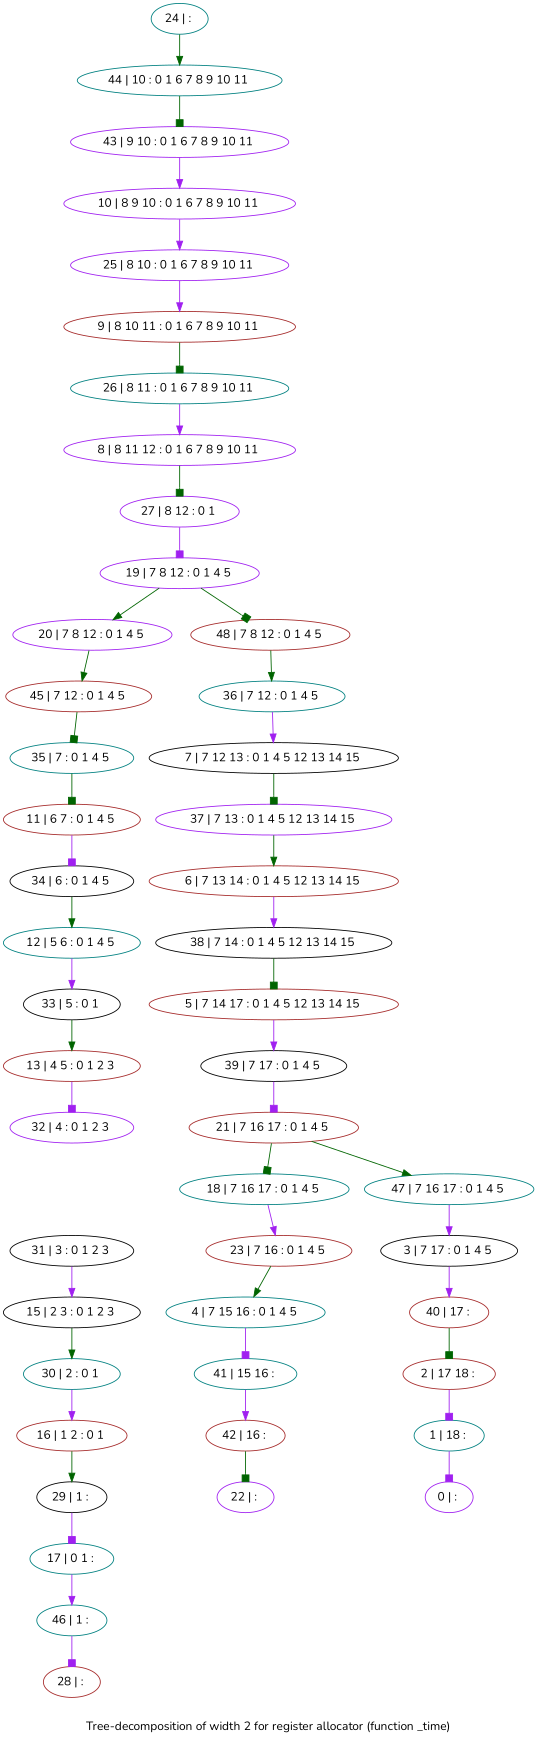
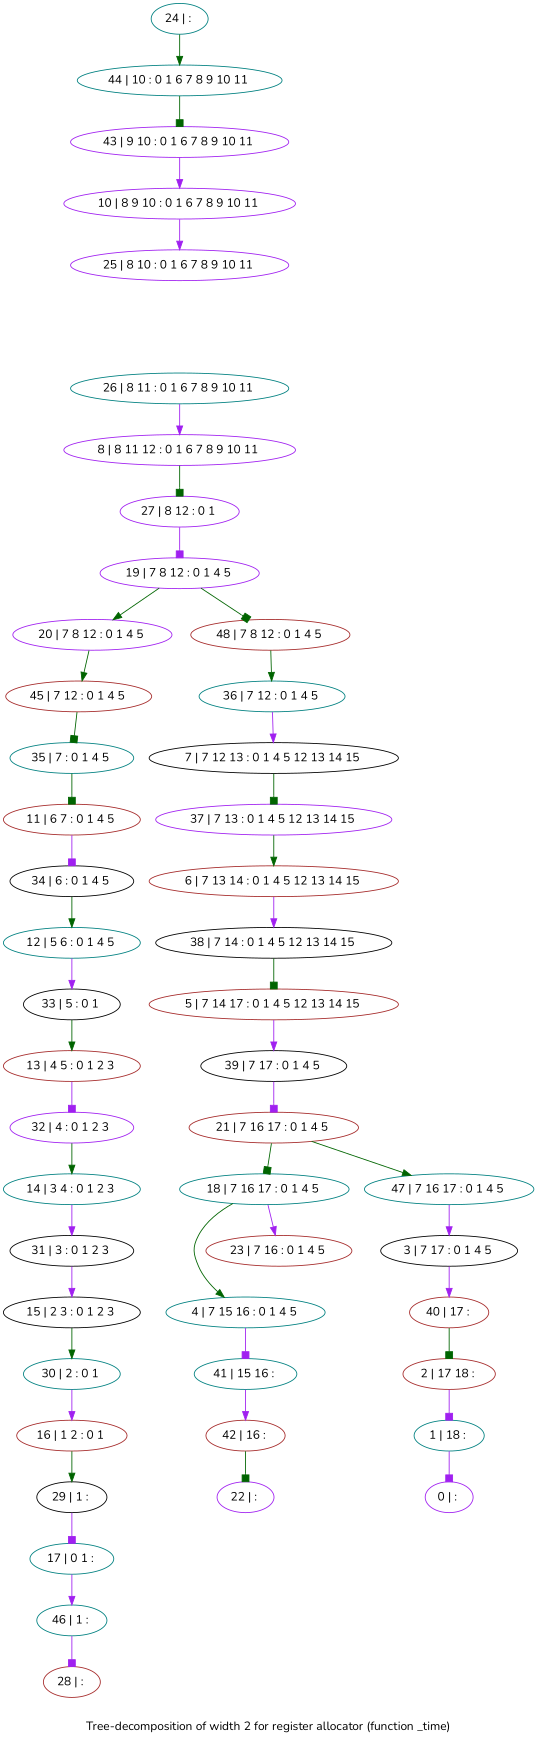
  digraph {
    fontname=Nunito
    label="Tree-decomposition of width 2 for register allocator (function _time)"
    node [color=teal fontname=Nunito]
    edge [arrowhead=normal color=purple fontname=Nunito]
    n1 [color=purple label="0 | : "]
    n2 [label="1 | 18 : "]
    n3 [color=brown label="2 | 17 18 : "]
    n4 [color=black label="3 | 7 17 : 0 1 4 5 "]
    n5 [color=brown label="40 | 17 : "]
    n6 [label="4 | 7 15 16 : 0 1 4 5 "]
    n7 [label="41 | 15 16 : "]
    n8 [color=brown label="42 | 16 : "]
    n9 [color=brown label="5 | 7 14 17 : 0 1 4 5 12 13 14 15 "]
    n10 [color=black label="39 | 7 17 : 0 1 4 5 "]
    n11 [color=brown label="21 | 7 16 17 : 0 1 4 5 "]
    n12 [color=brown label="6 | 7 13 14 : 0 1 4 5 12 13 14 15 "]
    n13 [color=black label="38 | 7 14 : 0 1 4 5 12 13 14 15 "]
    n14 [color=black label="7 | 7 12 13 : 0 1 4 5 12 13 14 15 "]
    n15 [color=purple label="37 | 7 13 : 0 1 4 5 12 13 14 15 "]
    n16 [color=purple label="8 | 8 11 12 : 0 1 6 7 8 9 10 11 "]
    n17 [color=purple label="27 | 8 12 : 0 1 "]
    n18 [color=purple label="19 | 7 8 12 : 0 1 4 5 "]
-   n19 [color=brown label="9 | 8 10 11 : 0 1 6 7 8 9 10 11 "]
    n20 [label="26 | 8 11 : 0 1 6 7 8 9 10 11 "]
    n21 [color=purple label="10 | 8 9 10 : 0 1 6 7 8 9 10 11 "]
    n22 [color=purple label="25 | 8 10 : 0 1 6 7 8 9 10 11 "]
    n23 [color=brown label="11 | 6 7 : 0 1 4 5 "]
    n24 [color=black label="34 | 6 : 0 1 4 5 "]
    n25 [label="12 | 5 6 : 0 1 4 5 "]
    n26 [color=black label="33 | 5 : 0 1 "]
    n27 [color=brown label="13 | 4 5 : 0 1 2 3 "]
    n28 [color=purple label="32 | 4 : 0 1 2 3 "]
+   n29 [label="14 | 3 4 : 0 1 2 3 "]
    n30 [color=black label="31 | 3 : 0 1 2 3 "]
    n31 [color=black label="15 | 2 3 : 0 1 2 3 "]
    n32 [label="30 | 2 : 0 1 "]
    n33 [color=brown label="16 | 1 2 : 0 1 "]
    n34 [color=black label="29 | 1 : "]
    n35 [label="17 | 0 1 : "]
    n36 [label="46 | 1 : "]
    n37 [color=brown label="28 | : "]
    n38 [label="18 | 7 16 17 : 0 1 4 5 "]
    n39 [color=brown label="23 | 7 16 : 0 1 4 5 "]
    n40 [color=purple label="20 | 7 8 12 : 0 1 4 5 "]
    n41 [color=brown label="48 | 7 8 12 : 0 1 4 5 "]
    n42 [color=brown label="45 | 7 12 : 0 1 4 5 "]
    n43 [label="36 | 7 12 : 0 1 4 5 "]
    n44 [label="35 | 7 : 0 1 4 5 "]
    n45 [label="47 | 7 16 17 : 0 1 4 5 "]
    n46 [color=purple label="22 | : "]
    n47 [label="24 | : "]
    n48 [label="44 | 10 : 0 1 6 7 8 9 10 11 "]
    n49 [color=purple label="43 | 9 10 : 0 1 6 7 8 9 10 11 "]
    n2 -> n1 [arrowhead=box]
    n3 -> n2 [arrowhead=box]
    n4 -> n5
    n5 -> n3 [arrowhead=box color=darkgreen]
    n6 -> n7 [arrowhead=box]
    n7 -> n8
    n8 -> n46 [arrowhead=box color=darkgreen]
    n9 -> n10
    n10 -> n11 [arrowhead=box]
    n11 -> n38 [arrowhead=box color=darkgreen]
    n11 -> n45 [color=darkgreen]
    n12 -> n13
    n13 -> n9 [arrowhead=box color=darkgreen]
    n14 -> n15 [arrowhead=box color=darkgreen]
    n15 -> n12 [color=darkgreen]
    n16 -> n17 [arrowhead=box color=darkgreen]
    n17 -> n18 [arrowhead=box]
    n18 -> n40 [color=darkgreen]
    n18 -> n41 [arrowhead=box color=darkgreen]
-   n19 -> n20 [arrowhead=box color=darkgreen]
    n20 -> n16
    n21 -> n22
-   n22 -> n19
    n23 -> n24 [arrowhead=box]
    n24 -> n25 [color=darkgreen]
    n25 -> n26
    n26 -> n27 [color=darkgreen]
    n27 -> n28 [arrowhead=box]
+   n28 -> n29 [color=darkgreen]
+   n29 -> n30
    n30 -> n31
    n31 -> n32 [color=darkgreen]
    n32 -> n33
    n33 -> n34 [color=darkgreen]
    n34 -> n35 [arrowhead=box]
    n35 -> n36
    n36 -> n37 [arrowhead=box]
    n38 -> n39
-   n39 -> n6 [color=darkgreen]
+   n38 -> n6 [color=darkgreen]
    n40 -> n42 [color=darkgreen]
    n41 -> n43 [color=darkgreen]
    n42 -> n44 [arrowhead=box color=darkgreen]
    n43 -> n14
    n44 -> n23 [arrowhead=box color=darkgreen]
    n45 -> n4
    n47 -> n48 [color=darkgreen]
    n48 -> n49 [arrowhead=box color=darkgreen]
    n49 -> n21
  }
